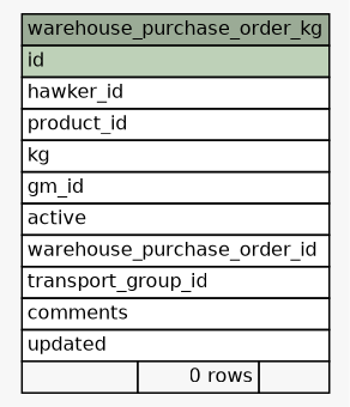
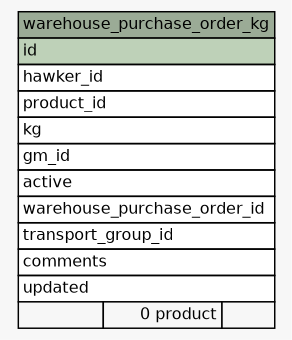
  digraph {
    bgcolor="#f7f7f7"
    fontname=Helvetica
    fontsize=11
    nodesep=0.18
    rankdir=RL
    ranksep=0.46
-   n1 [fontname=Helvetica fontsize=11 label=<     <TABLE BORDER="0" CELLBORDER="1" CELLSPACING="0" BGCOLOR="#ffffff">       <TR><TD COLSPAN="3" BGCOLOR="#9bab96" ALIGN="CENTER">warehouse_purchase_order_kg</TD></TR>       <TR><TD PORT="id" COLSPAN="3" BGCOLOR="#bed1b8" ALIGN="LEFT">id</TD></TR>       <TR><TD PORT="hawker_id" COLSPAN="3" ALIGN="LEFT">hawker_id</TD></TR>       <TR><TD PORT="product_id" COLSPAN="3" ALIGN="LEFT">product_id</TD></TR>       <TR><TD PORT="kg" COLSPAN="3" ALIGN="LEFT">kg</TD></TR>       <TR><TD PORT="gm_id" COLSPAN="3" ALIGN="LEFT">gm_id</TD></TR>       <TR><TD PORT="active" COLSPAN="3" ALIGN="LEFT">active</TD></TR>       <TR><TD PORT="warehouse_purchase_order_id" COLSPAN="3" ALIGN="LEFT">warehouse_purchase_order_id</TD></TR>       <TR><TD PORT="transport_group_id" COLSPAN="3" ALIGN="LEFT">transport_group_id</TD></TR>       <TR><TD PORT="comments" COLSPAN="3" ALIGN="LEFT">comments</TD></TR>       <TR><TD PORT="updated" COLSPAN="3" ALIGN="LEFT">updated</TD></TR>       <TR><TD ALIGN="LEFT" BGCOLOR="#f7f7f7">  </TD><TD ALIGN="RIGHT" BGCOLOR="#f7f7f7">0 rows</TD><TD ALIGN="RIGHT" BGCOLOR="#f7f7f7">  </TD></TR>     </TABLE>> shape=plaintext]
+   n1 [fontname=Helvetica fontsize=11 label=<     <TABLE BORDER="0" CELLBORDER="1" CELLSPACING="0" BGCOLOR="#ffffff">       <TR><TD COLSPAN="3" BGCOLOR="#9bab96" ALIGN="CENTER">warehouse_purchase_order_kg</TD></TR>       <TR><TD PORT="id" COLSPAN="3" BGCOLOR="#bed1b8" ALIGN="LEFT">id</TD></TR>       <TR><TD PORT="hawker_id" COLSPAN="3" ALIGN="LEFT">hawker_id</TD></TR>       <TR><TD PORT="product_id" COLSPAN="3" ALIGN="LEFT">product_id</TD></TR>       <TR><TD PORT="kg" COLSPAN="3" ALIGN="LEFT">kg</TD></TR>       <TR><TD PORT="gm_id" COLSPAN="3" ALIGN="LEFT">gm_id</TD></TR>       <TR><TD PORT="active" COLSPAN="3" ALIGN="LEFT">active</TD></TR>       <TR><TD PORT="warehouse_purchase_order_id" COLSPAN="3" ALIGN="LEFT">warehouse_purchase_order_id</TD></TR>       <TR><TD PORT="transport_group_id" COLSPAN="3" ALIGN="LEFT">transport_group_id</TD></TR>       <TR><TD PORT="comments" COLSPAN="3" ALIGN="LEFT">comments</TD></TR>       <TR><TD PORT="updated" COLSPAN="3" ALIGN="LEFT">updated</TD></TR>       <TR><TD ALIGN="LEFT" BGCOLOR="#f7f7f7">  </TD><TD ALIGN="RIGHT" BGCOLOR="#f7f7f7">0 product</TD><TD ALIGN="RIGHT" BGCOLOR="#f7f7f7">  </TD></TR>     </TABLE>> shape=plaintext]
  }
